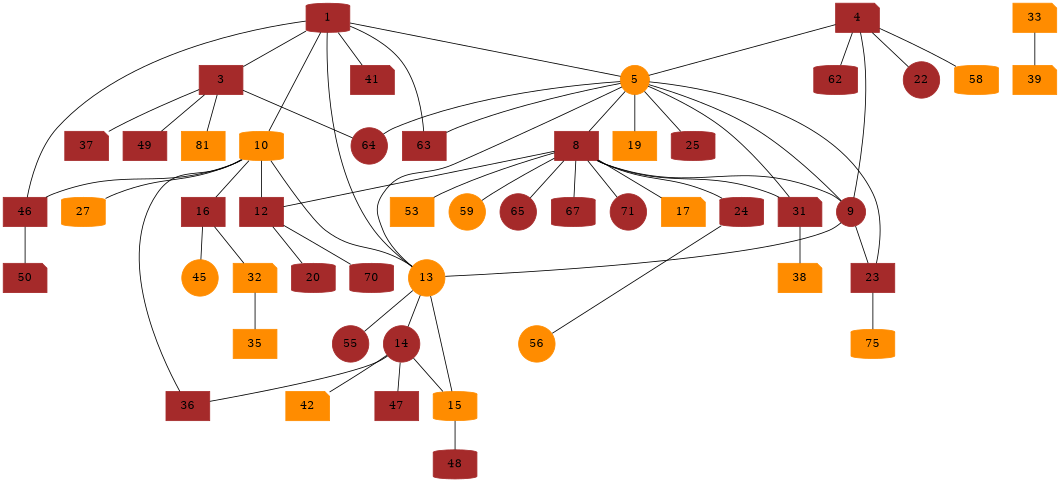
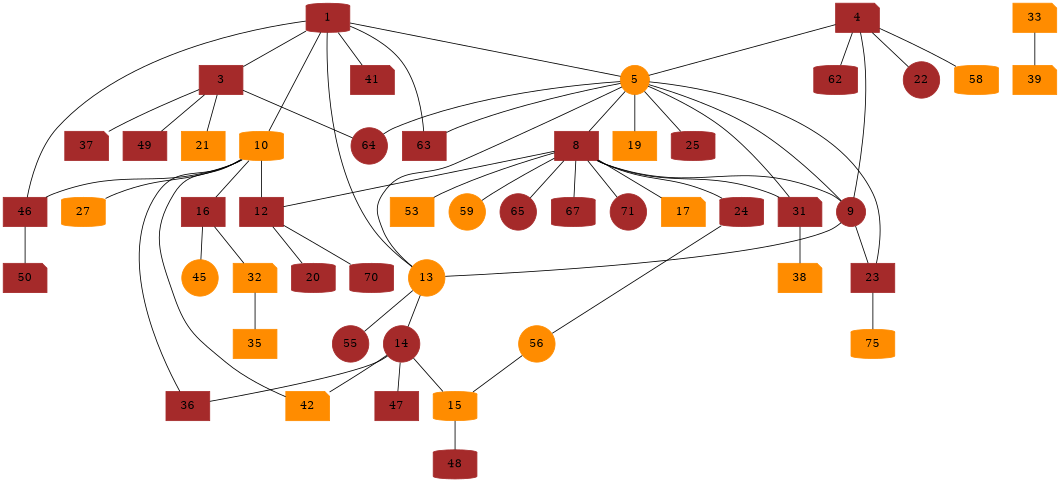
  graph {
    node [color=brown shape=box style=filled]
    1 [shape=cylinder super="+2"]
    3 [super="+28"]
    5 [color=darkorange shape=circle super="+7"]
    10 [color=darkorange shape=cylinder super="+11"]
    13 [color=darkorange shape=circle super="+26"]
    41 [shape=note]
    46 [super="+60"]
    63
-   21 [color=darkorange super="+54" label=81]
+   21 [color=darkorange super="+54"]
    37 [shape=note super="+52"]
    49
    64 [shape=circle]
    9 [shape=circle super="+43"]
    8 [super="+61"]
    19 [color=darkorange]
    23 [super="+40"]
    25 [shape=cylinder]
    31 [shape=note super="+57"]
    12 [super="+18"]
    16 [super="+34"]
    27 [color=darkorange shape=cylinder super="+51"]
    36
    14 [shape=circle super="+30"]
    15 [color=darkorange shape=cylinder super="+29"]
    55 [shape=circle]
    50 [shape=note]
    4 [shape=note super="+6"]
    22 [shape=circle]
    58 [color=darkorange shape=cylinder]
    62 [shape=cylinder]
    17 [color=darkorange shape=note]
    24 [shape=cylinder]
    53 [color=darkorange]
    59 [color=darkorange shape=circle]
    65 [shape=circle]
    67 [shape=cylinder]
    71 [shape=circle]
    n38 [color=darkorange label=75 shape=cylinder]
    38 [color=darkorange shape=note super="+68"]
    33 [color=darkorange shape=note]
    39 [color=darkorange shape=note]
    20 [shape=cylinder super="+69"]
    70 [shape=cylinder]
    56 [color=darkorange shape=circle]
    32 [color=darkorange shape=note]
    45 [color=darkorange shape=circle]
    42 [color=darkorange shape=note]
    47
    48 [shape=cylinder]
    35 [color=darkorange super="+44"]
    1 -- 3 [weight=2]
    1 -- 5 [weight=2]
    1 -- 10
    1 -- 13
    1 -- 41
    1 -- 46
    1 -- 63
    3 -- 21
    3 -- 37
    3 -- 49
    3 -- 64
    5 -- 13
    5 -- 63
    5 -- 64
    5 -- 9
    5 -- 8
    5 -- 19
    5 -- 23
    5 -- 25
    5 -- 31
-   10 -- 13
+   10 -- 42
    10 -- 46
    10 -- 12 [weight=2]
    10 -- 16
    10 -- 27
    10 -- 36
    13 -- 14
-   13 -- 15
+   56 -- 15
    13 -- 55
    46 -- 50
    9 -- 13
    9 -- 23
    8 -- 9
    8 -- 31
    8 -- 12
    8 -- 17
    8 -- 24
    8 -- 53
    8 -- 59
    8 -- 65
    8 -- 67
    8 -- 71
    23 -- n38
    31 -- 38
    12 -- 20
    12 -- 70
    16 -- 32
    16 -- 45
    14 -- 36
    14 -- 15
    14 -- 42
    14 -- 47
    15 -- 48
    4 -- 5 [weight=2]
    4 -- 9
    4 -- 22
    4 -- 58
    4 -- 62
    24 -- 56
    33 -- 39
    32 -- 35
  }
